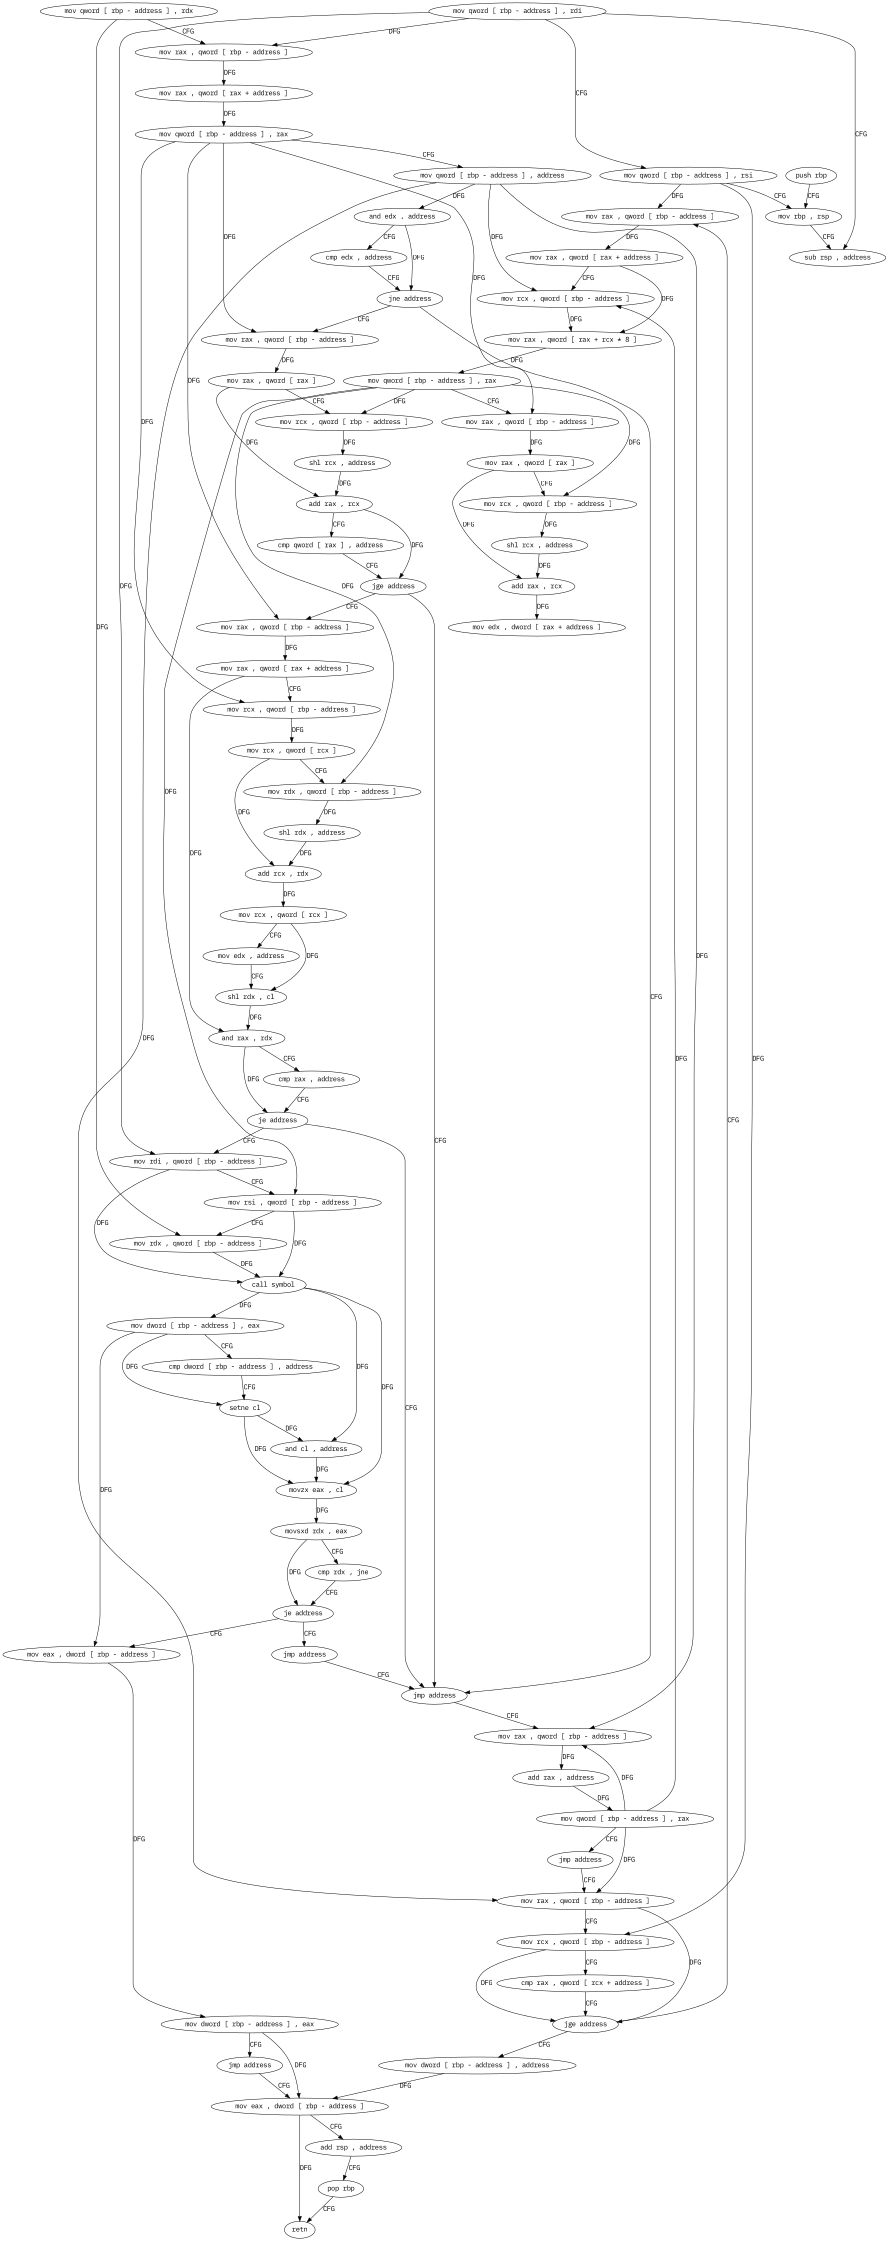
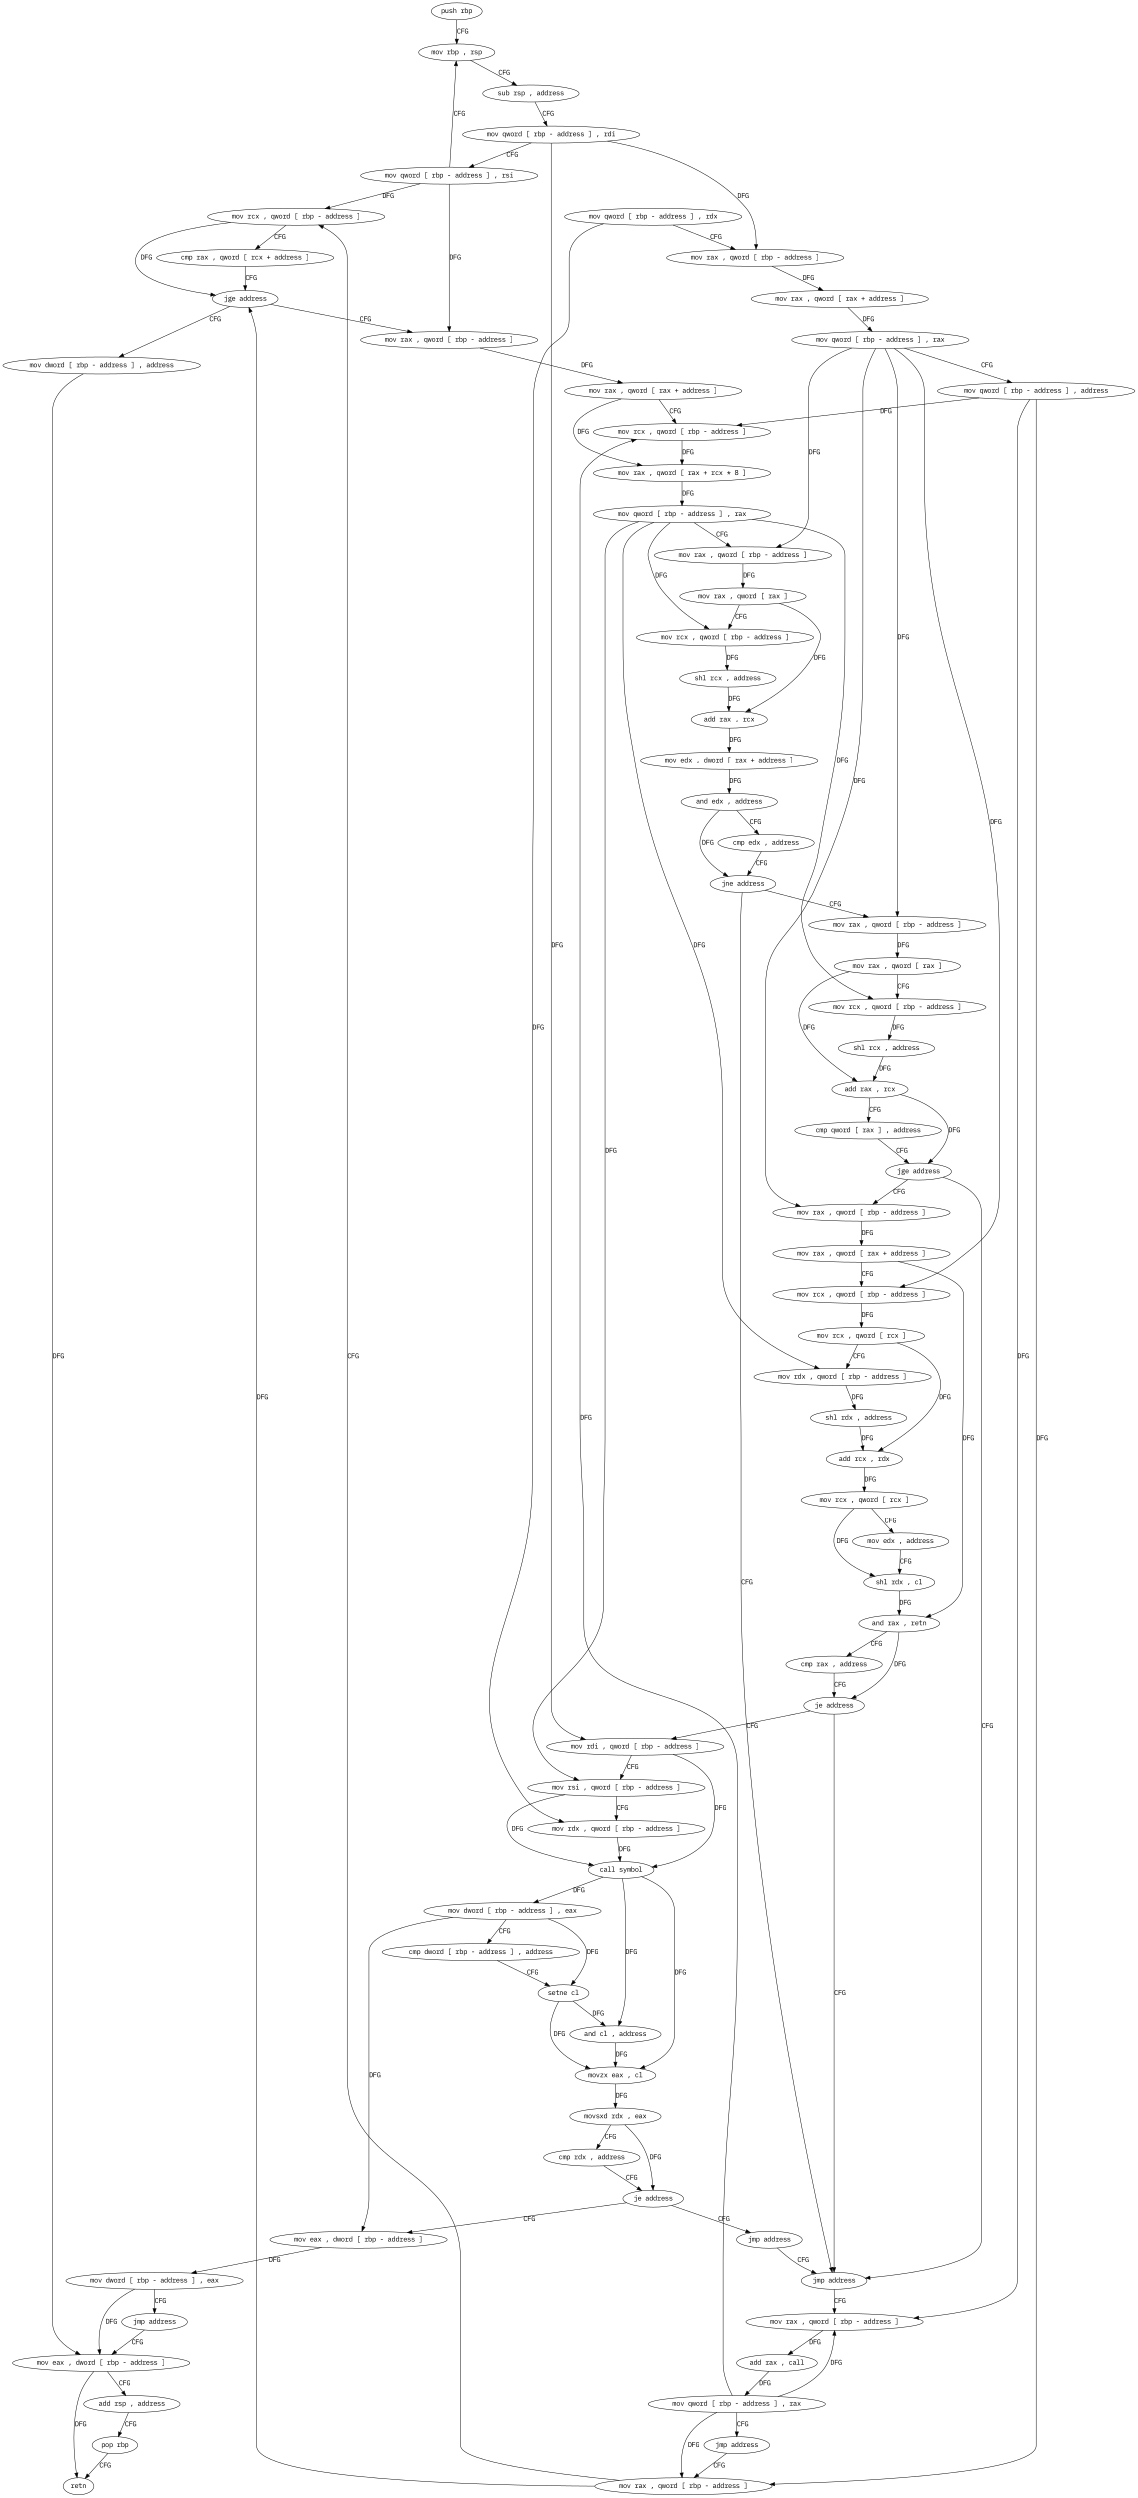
  digraph {
    fontname="IBM Plex Mono"
    node [fontname="IBM Plex Mono"]
    edge [fontname="IBM Plex Mono"]
    n1 [label="push rbp"]
    n2 [label="mov rbp , rsp"]
    n3 [label="sub rsp , address"]
    n4 [label="mov qword [ rbp - address ] , rdi"]
    n5 [label="mov qword [ rbp - address ] , rsi"]
    n6 [label="mov rax , qword [ rbp - address ]"]
    n7 [label="mov rdi , qword [ rbp - address ]"]
    n8 [label="mov rax , qword [ rbp - address ]"]
    n9 [label="mov rcx , qword [ rbp - address ]"]
    n10 [label="mov rax , qword [ rax + address ]"]
    n11 [label="mov rsi , qword [ rbp - address ]"]
    n12 [label="call symbol"]
    n13 [label="mov qword [ rbp - address ] , rdx"]
    n14 [label="mov rdx , qword [ rbp - address ]"]
    n15 [label="mov rax , qword [ rax + address ]"]
    n16 [label="jge address"]
    n17 [label="cmp rax , qword [ rcx + address ]"]
    n18 [label="mov qword [ rbp - address ] , rax"]
    n19 [label="mov qword [ rbp - address ] , address"]
    n20 [label="mov rax , qword [ rbp - address ]"]
    n21 [label="mov rax , qword [ rbp - address ]"]
    n22 [label="mov rax , qword [ rbp - address ]"]
    n23 [label="mov rcx , qword [ rbp - address ]"]
    n24 [label="mov rax , qword [ rbp - address ]"]
    n25 [label="mov rcx , qword [ rbp - address ]"]
    n26 [label="mov rax , qword [ rbp - address ]"]
    n27 [label="mov rax , qword [ rax ]"]
    n28 [label="mov rax , qword [ rax ]"]
    n29 [label="mov rax , qword [ rax + address ]"]
    n30 [label="mov rcx , qword [ rcx ]"]
    n31 [label="mov rax , qword [ rax + rcx * 8 ]"]
-   n32 [label="add rax , address"]
+   n32 [label="add rax , call"]
    n33 [label="mov dword [ rbp - address ] , address"]
    n34 [label="mov eax , dword [ rbp - address ]"]
    n35 [label="add rsp , address"]
    n36 [label=retn]
    n37 [label="pop rbp"]
    n38 [label="mov qword [ rbp - address ] , rax"]
    n39 [label="mov rcx , qword [ rbp - address ]"]
    n40 [label="mov rcx , qword [ rbp - address ]"]
    n41 [label="mov rdx , qword [ rbp - address ]"]
    n42 [label="shl rcx , address"]
    n43 [label="shl rcx , address"]
    n44 [label="shl rdx , address"]
    n45 [label="add rax , rcx"]
    n46 [label="mov edx , dword [ rax + address ]"]
    n47 [label="and edx , address"]
    n48 [label="cmp edx , address"]
    n49 [label="jne address"]
    n50 [label="jmp address"]
    n51 [label="add rax , rcx"]
    n52 [label="mov qword [ rbp - address ] , rax"]
    n53 [label="cmp qword [ rax ] , address"]
    n54 [label="jge address"]
-   n55 [label="and rax , rdx"]
+   n55 [label="and rax , retn"]
    n56 [label="jmp address"]
    n57 [label="cmp rax , address"]
    n58 [label="je address"]
    n59 [label="add rcx , rdx"]
    n60 [label="mov rcx , qword [ rcx ]"]
    n61 [label="mov edx , address"]
    n62 [label="shl rdx , cl"]
    n63 [label="mov dword [ rbp - address ] , eax"]
    n64 [label="and cl , address"]
    n65 [label="movzx eax , cl"]
    n66 [label="cmp dword [ rbp - address ] , address"]
    n67 [label="setne cl"]
    n68 [label="mov eax , dword [ rbp - address ]"]
    n69 [label="movsxd rdx , eax"]
    n70 [label="mov dword [ rbp - address ] , eax"]
-   n71 [label="cmp rdx , jne"]
+   n71 [label="cmp rdx , address"]
    n72 [label="je address"]
    n73 [label="jmp address"]
    n74 [label="jmp address"]
    n1 -> n2 [label=CFG]
    n2 -> n3 [label=CFG]
-   n4 -> n3 [label=CFG]
+   n3 -> n4 [label=CFG]
    n4 -> n5 [label=CFG]
    n4 -> n6 [label=DFG]
    n4 -> n7 [label=DFG]
    n5 -> n2 [label=CFG]
    n5 -> n8 [label=DFG]
    n5 -> n9 [label=DFG]
    n6 -> n10 [label=DFG]
    n7 -> n11 [label=CFG]
    n7 -> n12 [label=DFG]
    n8 -> n15 [label=DFG]
    n9 -> n16 [label=DFG]
    n9 -> n17 [label=CFG]
    n10 -> n18 [label=DFG]
    n11 -> n12 [label=DFG]
    n11 -> n14 [label=CFG]
    n12 -> n63 [label=DFG]
    n12 -> n64 [label=DFG]
    n12 -> n65 [label=DFG]
    n13 -> n6 [label=CFG]
    n13 -> n14 [label=DFG]
    n14 -> n12 [label=DFG]
    n15 -> n25 [label=CFG]
    n15 -> n31 [label=DFG]
    n16 -> n8 [label=CFG]
    n16 -> n33 [label=CFG]
    n17 -> n16 [label=CFG]
    n18 -> n19 [label=CFG]
    n18 -> n20 [label=DFG]
    n18 -> n21 [label=DFG]
    n18 -> n22 [label=DFG]
    n18 -> n23 [label=DFG]
    n19 -> n24 [label=DFG]
    n19 -> n25 [label=DFG]
    n19 -> n26 [label=DFG]
    n20 -> n27 [label=DFG]
    n21 -> n28 [label=DFG]
    n22 -> n29 [label=DFG]
    n23 -> n30 [label=DFG]
    n24 -> n9 [label=CFG]
    n24 -> n16 [label=DFG]
    n25 -> n31 [label=DFG]
    n26 -> n32 [label=DFG]
    n27 -> n39 [label=CFG]
    n27 -> n45 [label=DFG]
    n28 -> n40 [label=CFG]
    n28 -> n51 [label=DFG]
    n29 -> n23 [label=CFG]
    n29 -> n55 [label=DFG]
    n30 -> n41 [label=CFG]
    n30 -> n59 [label=DFG]
    n31 -> n38 [label=DFG]
    n32 -> n52 [label=DFG]
    n33 -> n34 [label=DFG]
    n34 -> n35 [label=CFG]
    n34 -> n36 [label=DFG]
    n35 -> n37 [label=CFG]
    n37 -> n36 [label=CFG]
    n38 -> n11 [label=DFG]
    n38 -> n20 [label=CFG]
    n38 -> n39 [label=DFG]
    n38 -> n40 [label=DFG]
    n38 -> n41 [label=DFG]
    n39 -> n42 [label=DFG]
    n40 -> n43 [label=DFG]
    n41 -> n44 [label=DFG]
    n42 -> n45 [label=DFG]
    n43 -> n51 [label=DFG]
    n44 -> n59 [label=DFG]
    n45 -> n46 [label=DFG]
-   n19 -> n47 [label=DFG]
+   n46 -> n47 [label=DFG]
    n47 -> n48 [label=CFG]
    n47 -> n49 [label=DFG]
    n48 -> n49 [label=CFG]
    n49 -> n21 [label=CFG]
    n49 -> n50 [label=CFG]
    n50 -> n26 [label=CFG]
    n51 -> n53 [label=CFG]
    n51 -> n54 [label=DFG]
    n52 -> n24 [label=DFG]
    n52 -> n25 [label=DFG]
    n52 -> n26 [label=DFG]
    n52 -> n56 [label=CFG]
    n53 -> n54 [label=CFG]
    n54 -> n22 [label=CFG]
    n54 -> n50 [label=CFG]
    n55 -> n57 [label=CFG]
    n55 -> n58 [label=DFG]
    n56 -> n24 [label=CFG]
    n57 -> n58 [label=CFG]
    n58 -> n7 [label=CFG]
    n58 -> n50 [label=CFG]
    n59 -> n60 [label=DFG]
    n60 -> n61 [label=CFG]
    n60 -> n62 [label=DFG]
    n61 -> n62 [label=CFG]
    n62 -> n55 [label=DFG]
    n63 -> n66 [label=CFG]
    n63 -> n67 [label=DFG]
    n63 -> n68 [label=DFG]
    n64 -> n65 [label=DFG]
    n65 -> n69 [label=DFG]
    n66 -> n67 [label=CFG]
    n67 -> n64 [label=DFG]
    n67 -> n65 [label=DFG]
    n68 -> n70 [label=DFG]
    n69 -> n71 [label=CFG]
    n69 -> n72 [label=DFG]
    n70 -> n34 [label=DFG]
    n70 -> n74 [label=CFG]
    n71 -> n72 [label=CFG]
    n72 -> n68 [label=CFG]
    n72 -> n73 [label=CFG]
    n73 -> n50 [label=CFG]
    n74 -> n34 [label=CFG]
  }
